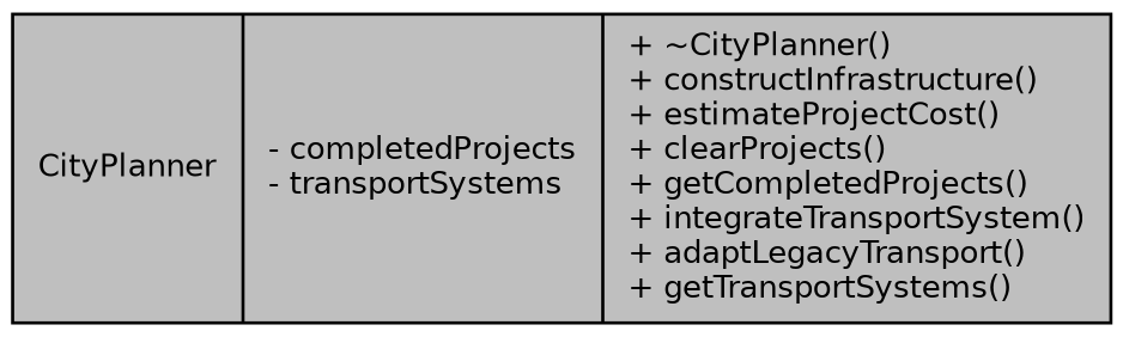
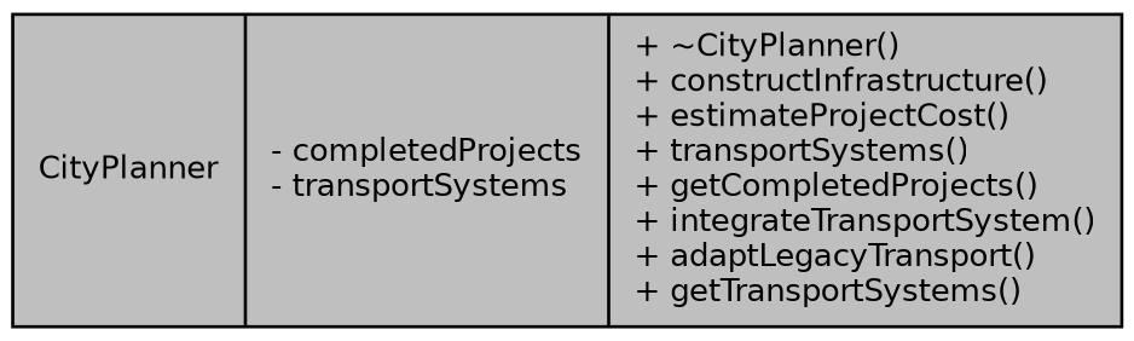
  digraph {
    rankdir=LR
-   n1 [color=black fillcolor=grey75 fontcolor=black fontname=Helvetica fontsize=10 height=0.2 label="{CityPlanner\n|- completedProjects\l- transportSystems\l|+ ~CityPlanner()\l+ constructInfrastructure()\l+ estimateProjectCost()\l+ clearProjects()\l+ getCompletedProjects()\l+ integrateTransportSystem()\l+ adaptLegacyTransport()\l+ getTransportSystems()\l}" shape=record style=filled width=0.4]
+   n1 [color=black fillcolor=grey75 fontcolor=black fontname=Helvetica fontsize=10 height=0.2 label="{CityPlanner\n|- completedProjects\l- transportSystems\l|+ ~CityPlanner()\l+ constructInfrastructure()\l+ estimateProjectCost()\l+ transportSystems()\l+ getCompletedProjects()\l+ integrateTransportSystem()\l+ adaptLegacyTransport()\l+ getTransportSystems()\l}" shape=record style=filled width=0.4]
  }
